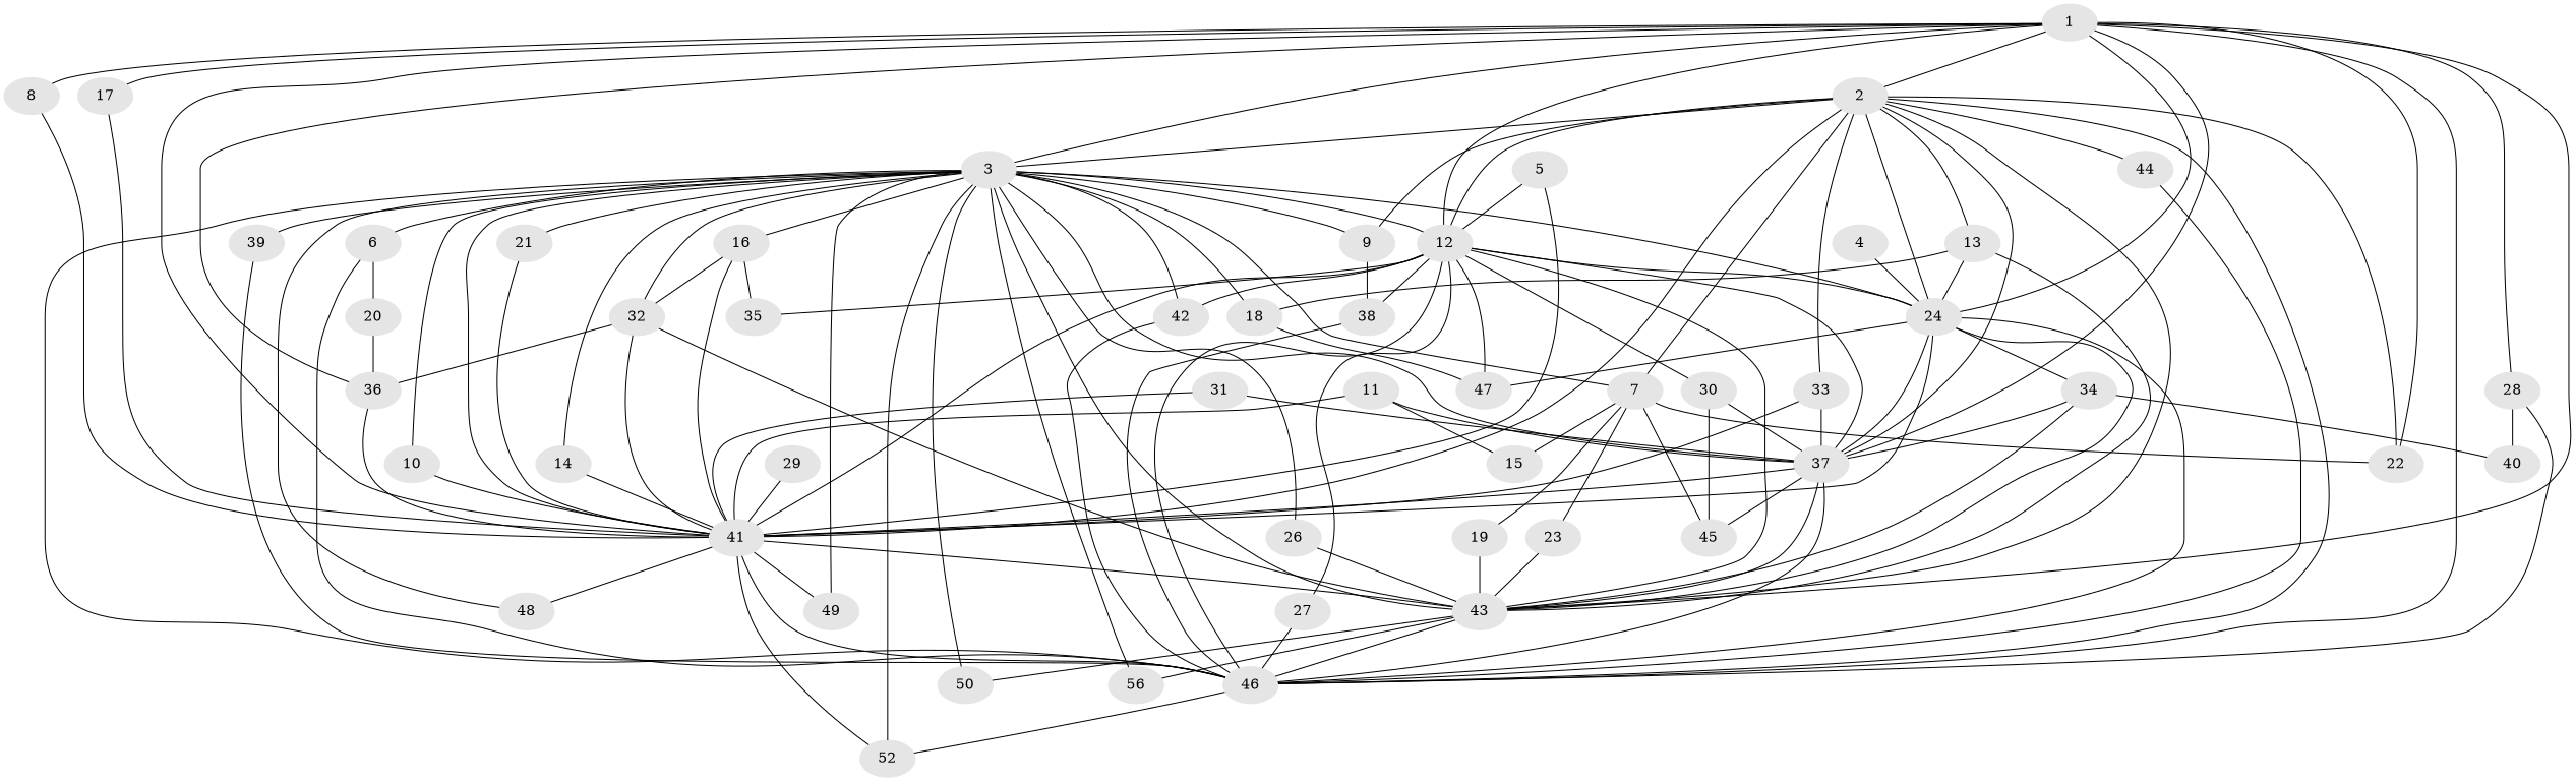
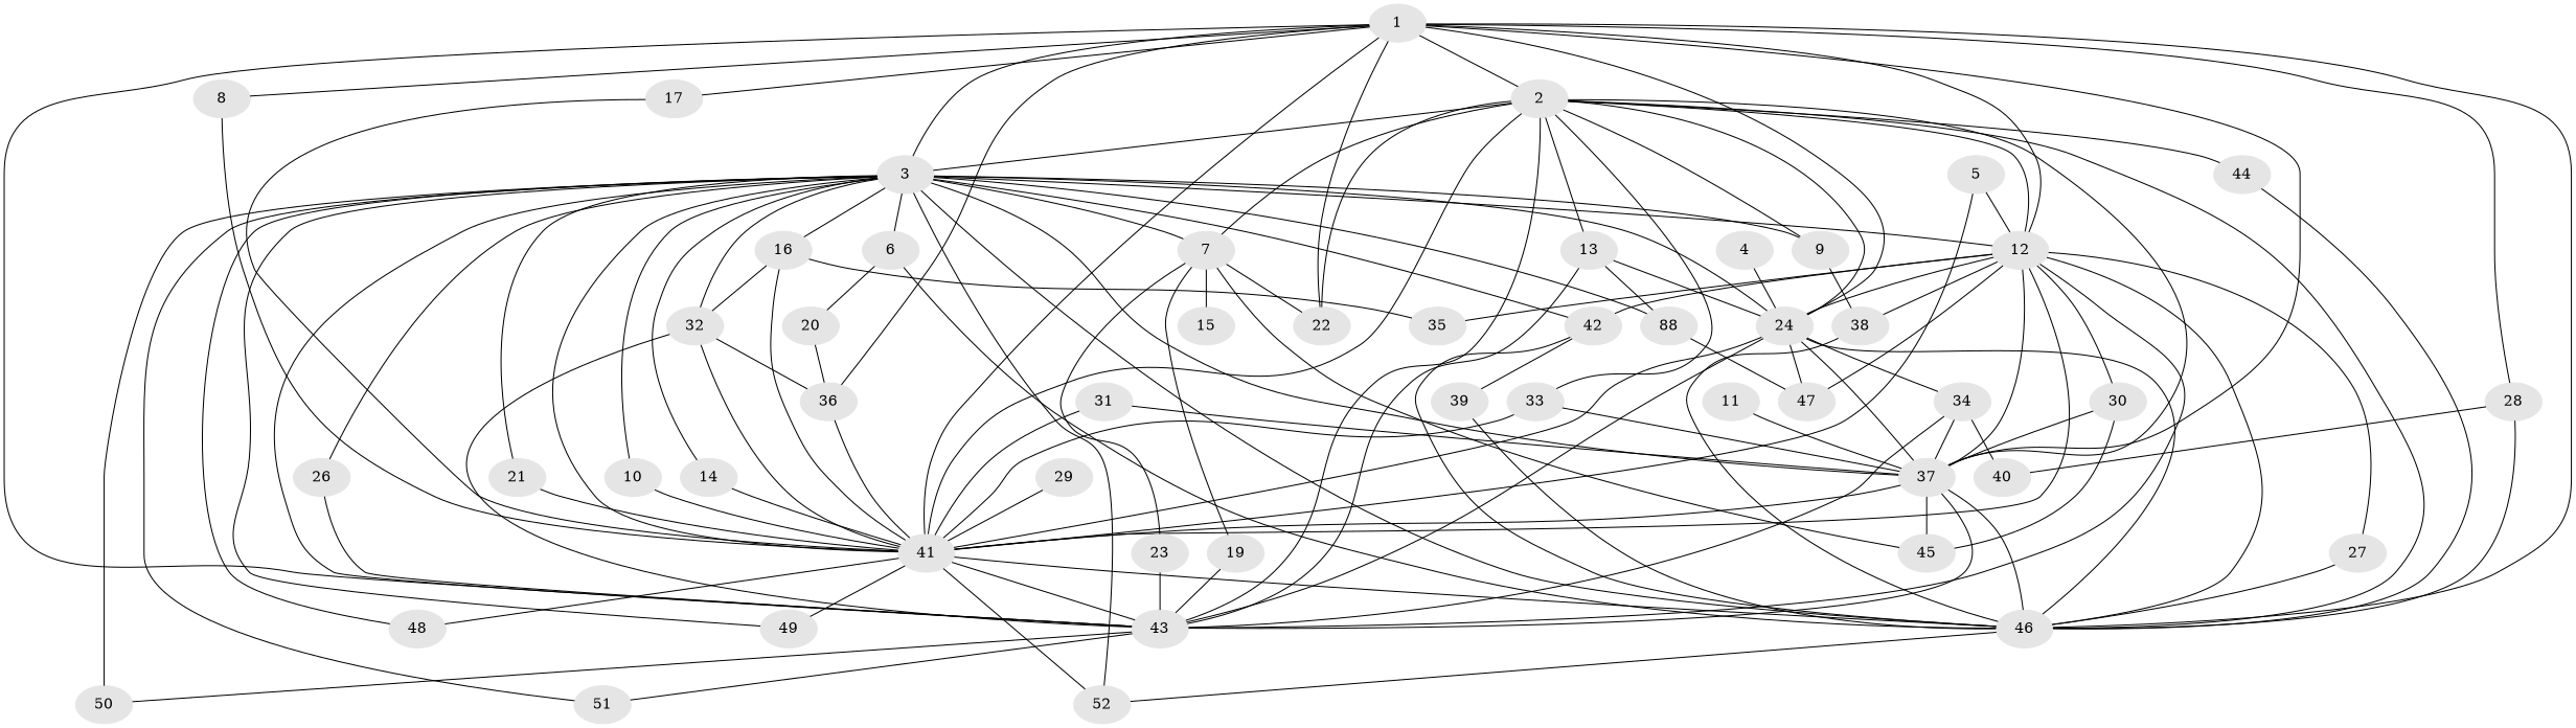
  graph {
    node [color=gray90 style=filled]
    edge [weight=1.0]
    1
    2
    3
    8
    12
    17
    22
    24
    28
    36
    37
    41
    43
    46
    7
    9
    13
    33
    44
    6
    10
    14
    16
-   18
+   18 [label=88]
    21
    26
    32
    39
    42
    48
    49
    50
-   51 [label=56]
+   51
    52
    38
    27
    30
    35
    47
    34
    40
    45
    15
    19
    23
    20
    4
    5
    11
    29
    31
    1 -- 2
    1 -- 3 [weight=2.0]
    1 -- 8
    1 -- 12
    1 -- 17
    1 -- 22
    1 -- 24
    1 -- 28
    1 -- 36
    1 -- 37 [weight=2.0]
    1 -- 41
    1 -- 43
    1 -- 46 [weight=2.0]
    2 -- 3 [weight=2.0]
    2 -- 12
    2 -- 22
    2 -- 24
    2 -- 37
    2 -- 41 [weight=2.0]
    2 -- 43
    2 -- 46
    2 -- 7
    2 -- 9
    2 -- 13
    2 -- 33
    2 -- 44
    3 -- 12 [weight=2.0]
    3 -- 24 [weight=2.0]
    3 -- 37 [weight=2.0]
    3 -- 41 [weight=2.0]
    3 -- 43 [weight=3.0]
    3 -- 46 [weight=2.0]
    3 -- 7
    3 -- 9
    3 -- 6
    3 -- 10
    3 -- 14
    3 -- 16
    3 -- 18
    3 -- 21
    3 -- 26
    3 -- 32
-   3 -- 39 [weight=2.0]
+   42 -- 39 [weight=2.0]
    3 -- 42
    3 -- 48
    3 -- 49
    3 -- 50 [weight=2.0]
    3 -- 51
    3 -- 52
    8 -- 41
    12 -- 24
    12 -- 37
    12 -- 41 [weight=2.0]
    12 -- 43
    12 -- 46
    12 -- 42
    12 -- 38
    12 -- 27
    12 -- 30
    12 -- 35
    12 -- 47
    17 -- 41
    24 -- 37
    24 -- 41 [weight=2.0]
    24 -- 43
    24 -- 46
    24 -- 47
    24 -- 34
    28 -- 46
    28 -- 40
    36 -- 41
    37 -- 41
    37 -- 43
    37 -- 46
    37 -- 45
    41 -- 43
    41 -- 46
    41 -- 48
    41 -- 49
    41 -- 52
-   43 -- 46
    43 -- 50
    43 -- 51
    46 -- 52
    7 -- 22
    7 -- 45
    7 -- 15
    7 -- 19
    7 -- 23
    9 -- 38
    13 -- 24
    13 -- 43
    13 -- 18
    33 -- 37
    33 -- 41
    44 -- 46
    6 -- 46
    6 -- 20
    10 -- 41
    14 -- 41
    16 -- 41
    16 -- 32
    16 -- 35
    18 -- 47
    21 -- 41
    26 -- 43
    32 -- 36
    32 -- 41
    32 -- 43
    39 -- 46
    42 -- 46
    38 -- 46
    27 -- 46
    30 -- 37
    30 -- 45
    34 -- 37
    34 -- 43
    34 -- 40
    19 -- 43
    23 -- 43 [weight=2.0]
    20 -- 36
    4 -- 24
    5 -- 12
    5 -- 41
    11 -- 37
-   11 -- 41
-   11 -- 15
    29 -- 41
    31 -- 37
    31 -- 41
  }
